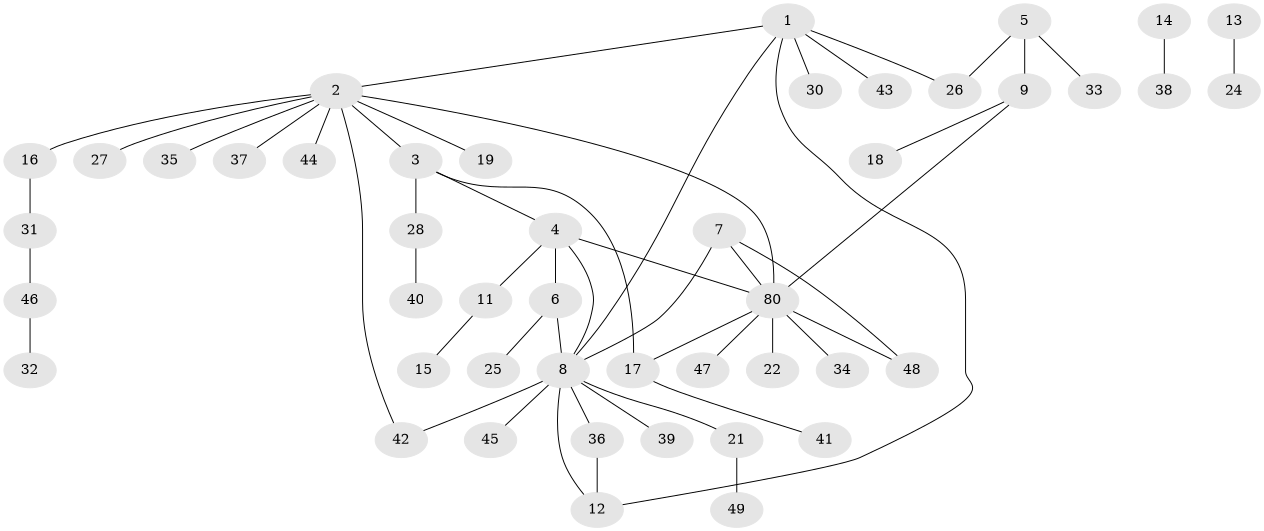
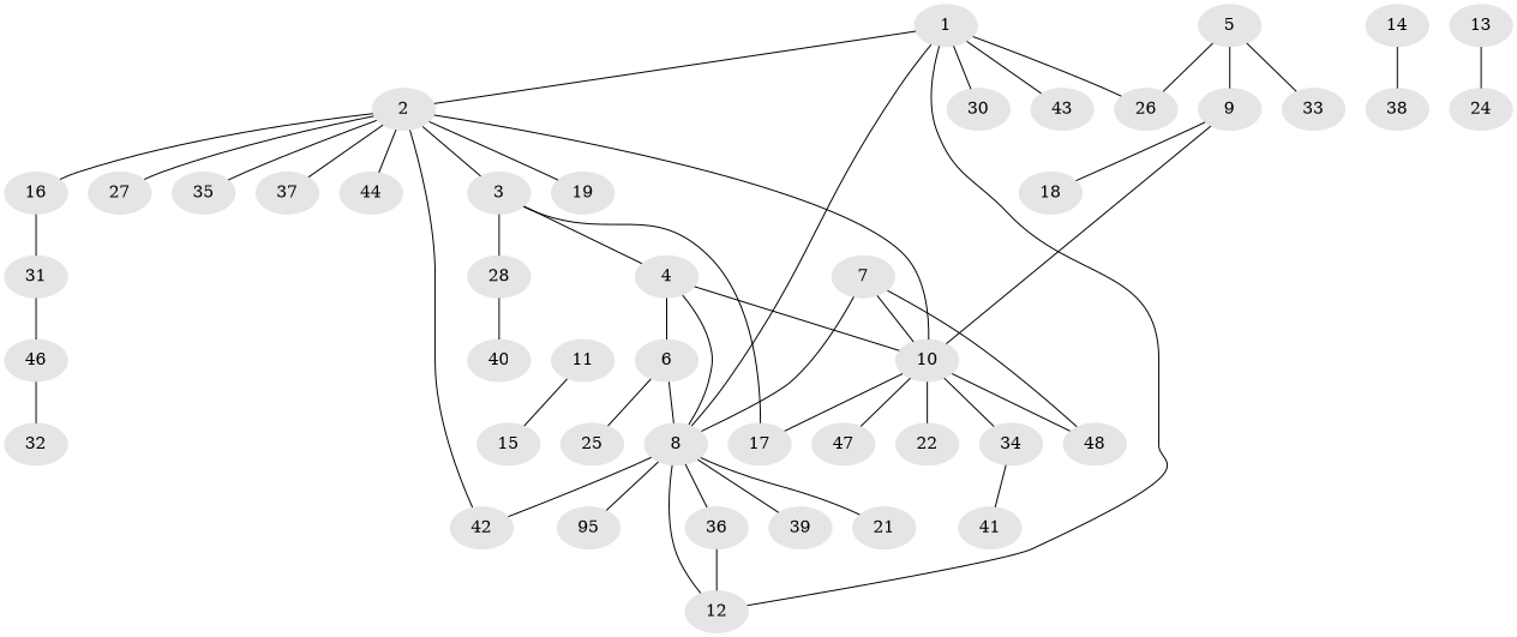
  graph {
    node [color=gray90 style=filled]
    1
    2
    8
    12
    30
    43
    26
    3
-   10 [label=80]
+   10
    16
    19
    27
    35
    37
    42
    44
    5
    9
    33
    21
    36
    39
-   45
+   45 [label=95]
    4
    17
    28
    48
    22
    34
    47
    31
    6
    11
    41
    40
    25
    15
    18
    14
    38
    7
-   49
    13
    24
    46
    32
    1 -- 2
    1 -- 8
    1 -- 12
    1 -- 30
    1 -- 43
    1 -- 26
    2 -- 3
    2 -- 10
    2 -- 16
    2 -- 19
    2 -- 27
    2 -- 35
    2 -- 37
    2 -- 42
    2 -- 44
    8 -- 12
    8 -- 42
    8 -- 21
    8 -- 36
    8 -- 39
    8 -- 45
    3 -- 4
    3 -- 17
    3 -- 28
    10 -- 17
    10 -- 48
    10 -- 22
    10 -- 34
    10 -- 47
    16 -- 31
    5 -- 26
    5 -- 9
    5 -- 33
    9 -- 10
    9 -- 18
-   21 -- 49
    36 -- 12
    4 -- 8
    4 -- 10
    4 -- 6
-   4 -- 11
-   17 -- 41
+   34 -- 41
    28 -- 40
    31 -- 46
    6 -- 8
    6 -- 25
    11 -- 15
    14 -- 38
    7 -- 8
    7 -- 10
    7 -- 48
    13 -- 24
    46 -- 32
  }
